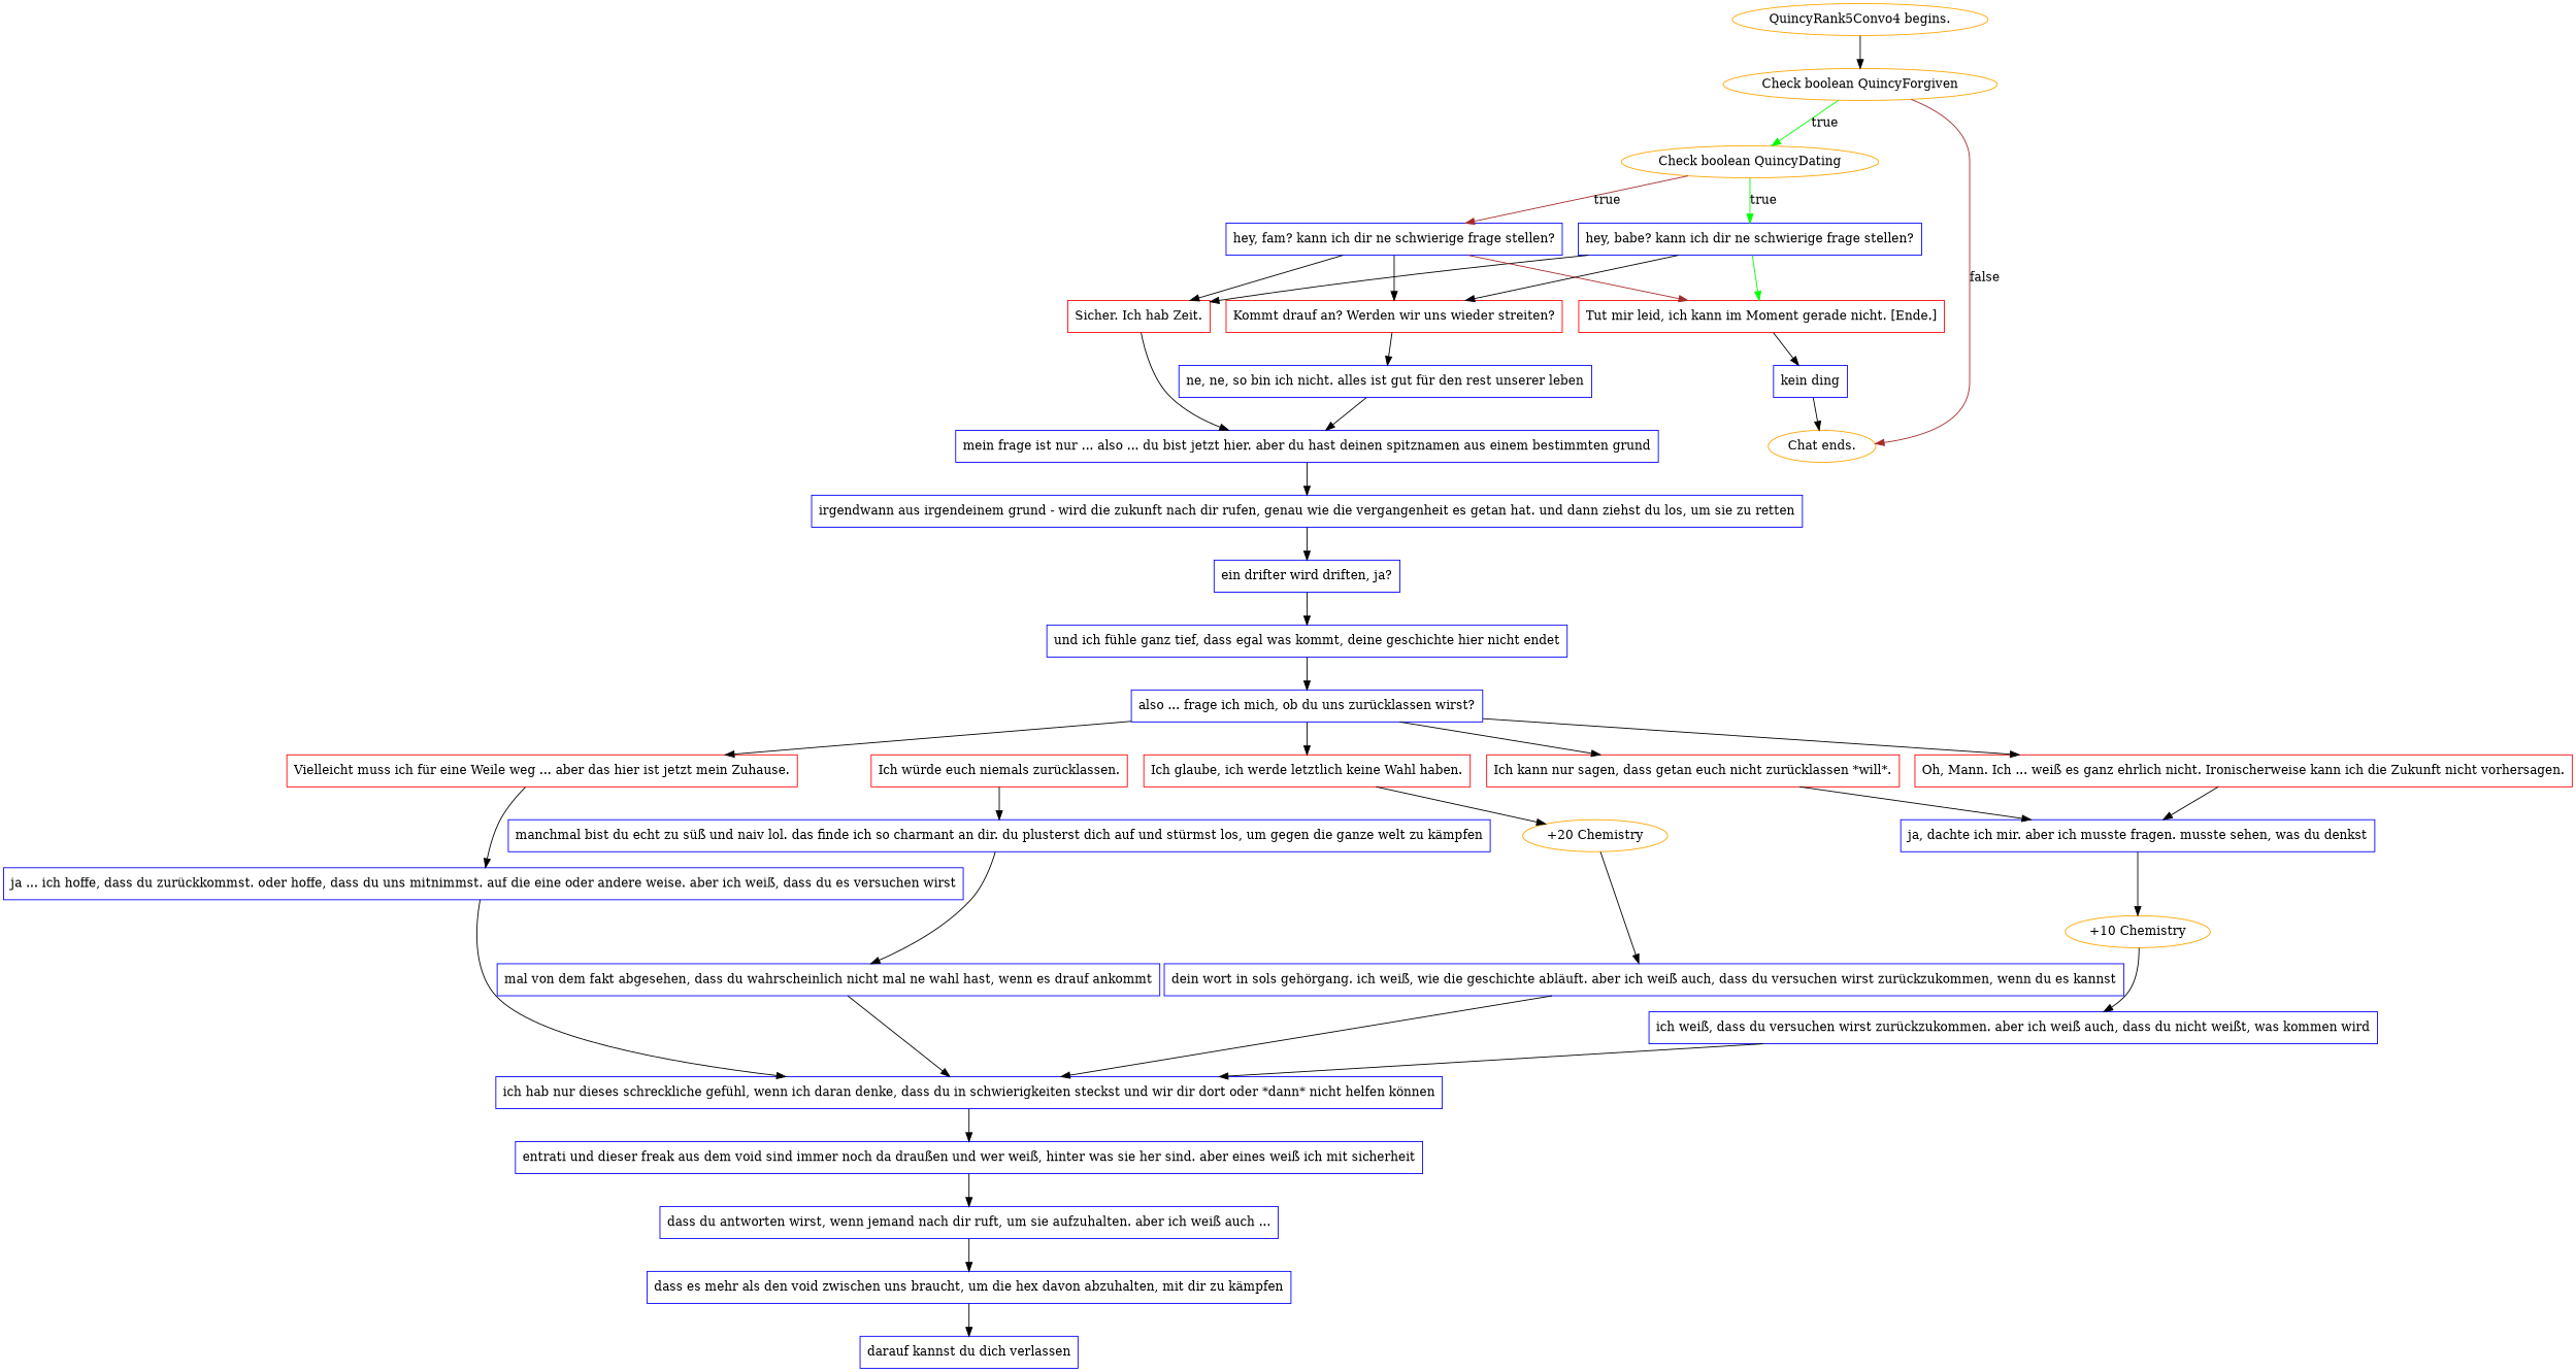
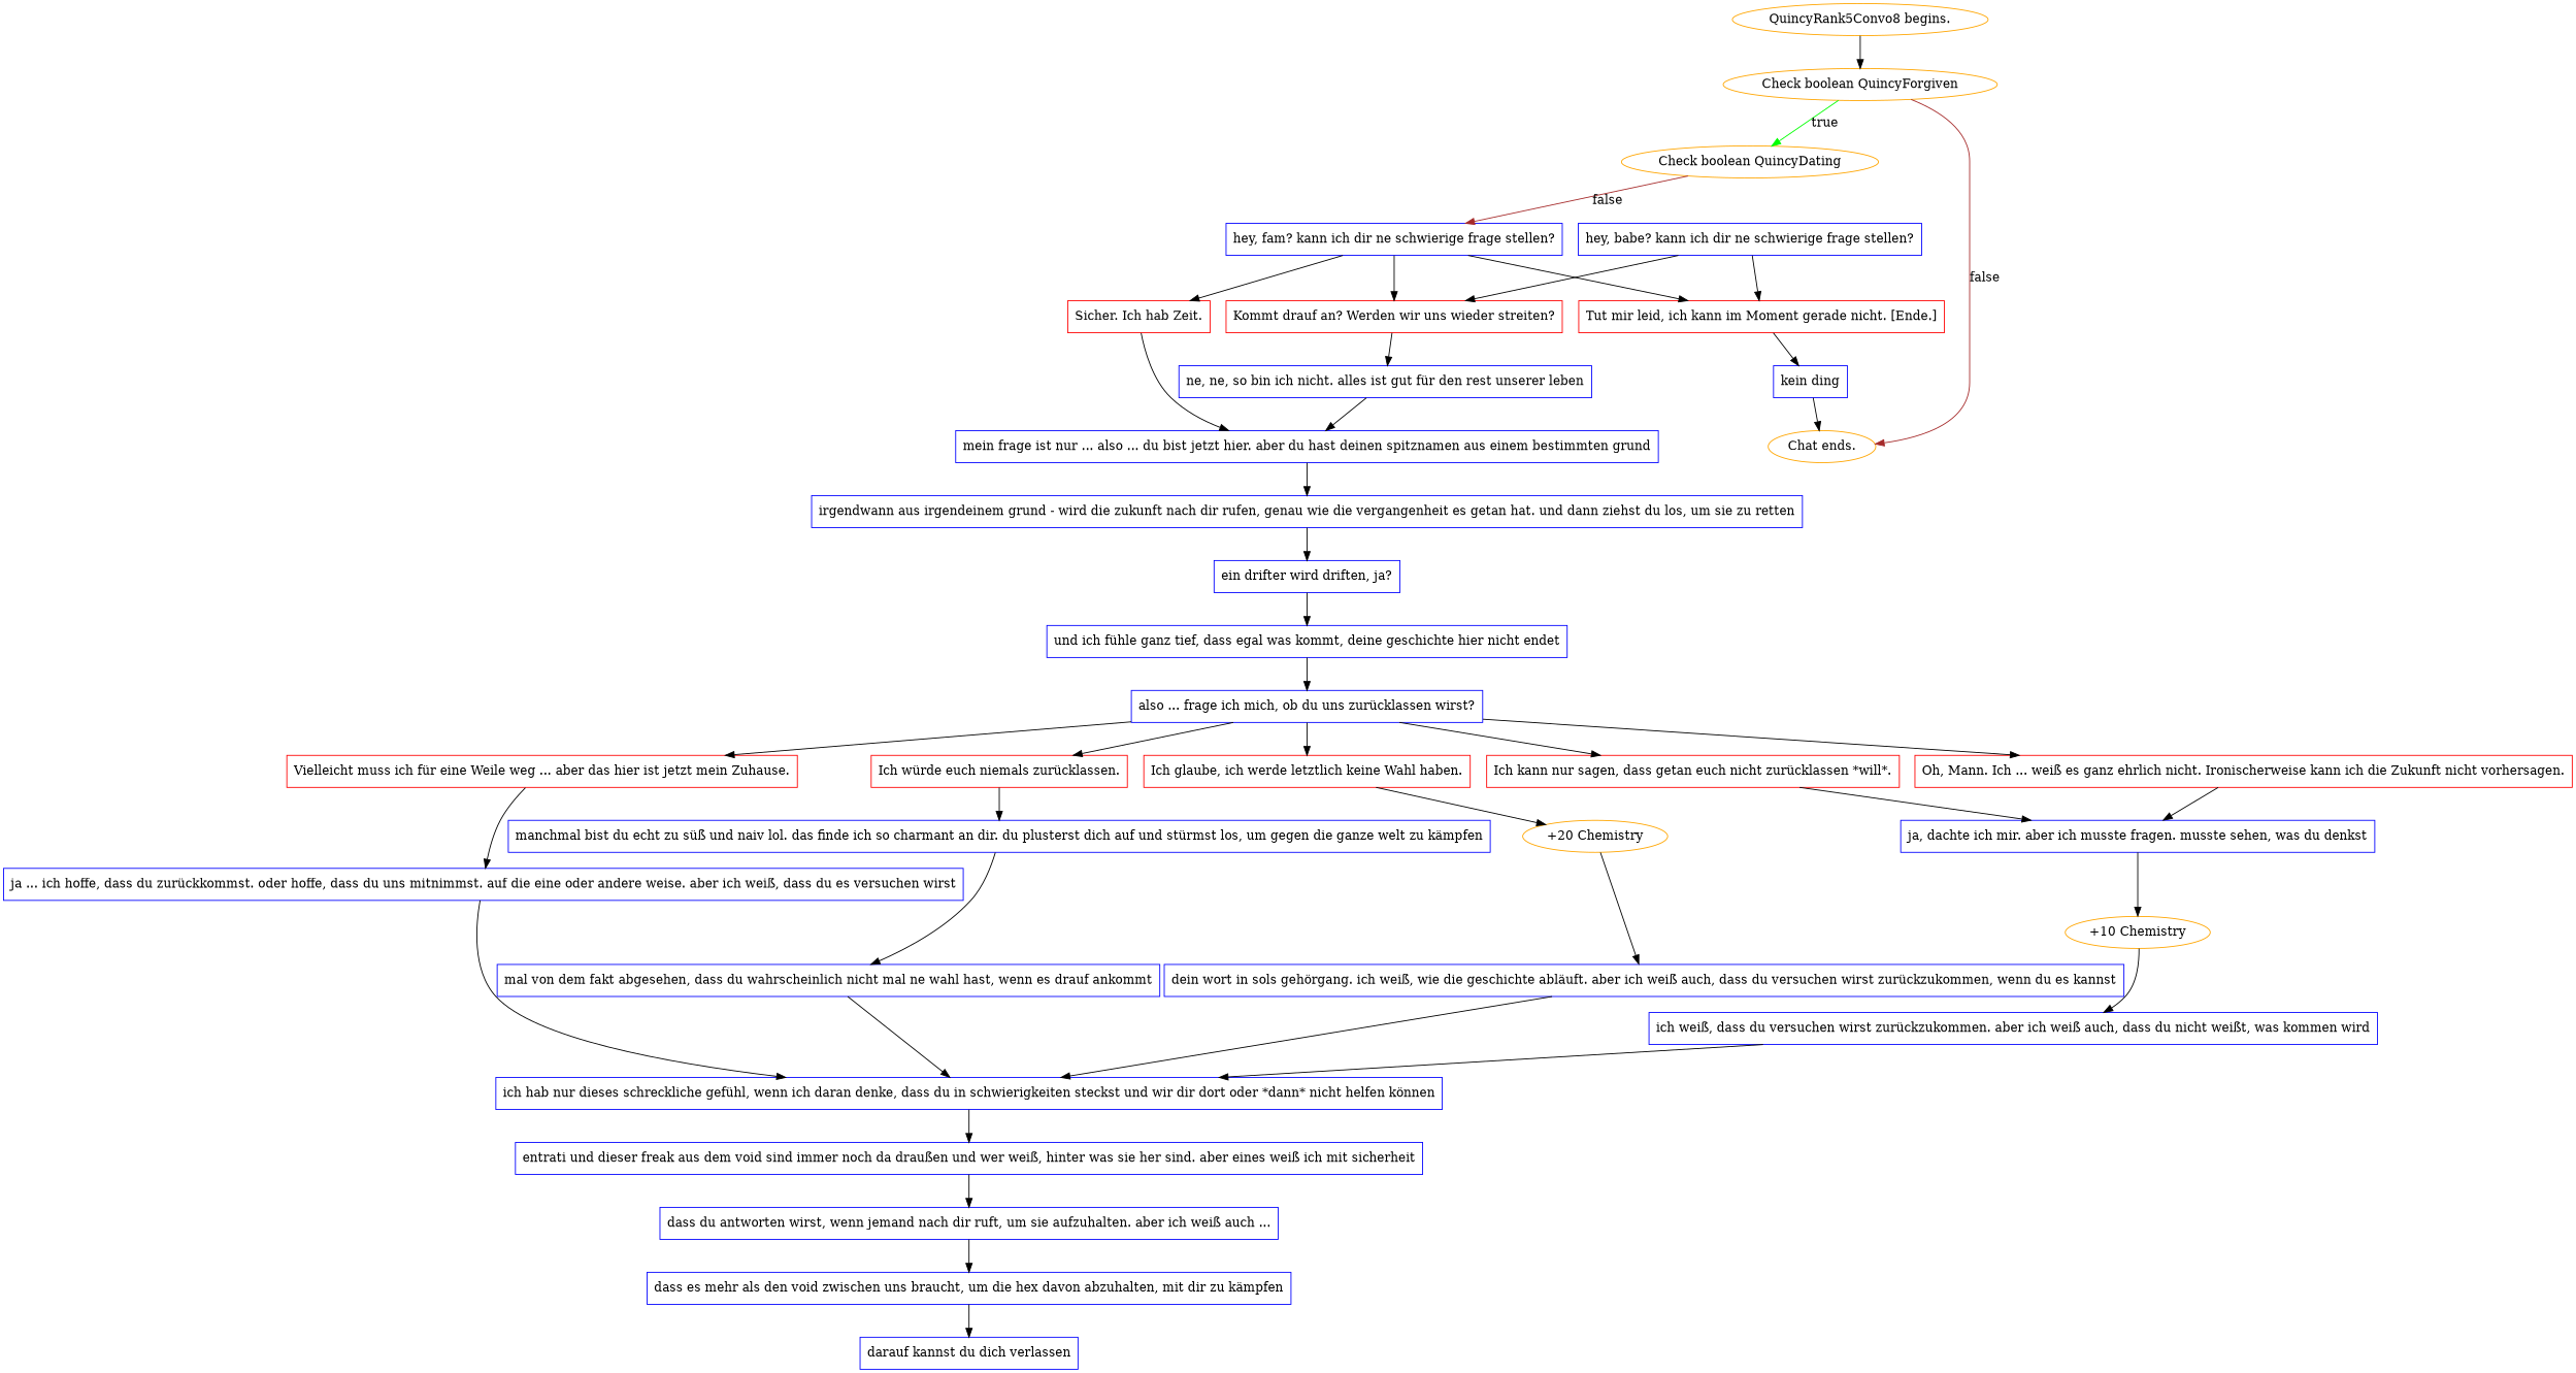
  digraph {
    node [color=blue shape=box]
-   "QuincyRank5Convo4 begins." [color=orange shape=""]
+   "QuincyRank5Convo4 begins." [color=orange label="QuincyRank5Convo8 begins." shape=""]
    n2 [color=orange label="Check boolean QuincyForgiven" shape=""]
    n3 [color=orange label="Check boolean QuincyDating" shape=""]
    "Chat ends." [color=orange shape=""]
    n5 [label="hey, babe? kann ich dir ne schwierige frage stellen?"]
    n6 [label="hey, fam? kann ich dir ne schwierige frage stellen?"]
    n7 [color=red label="Kommt drauf an? Werden wir uns wieder streiten?"]
    n8 [color=red label="Sicher. Ich hab Zeit."]
    n9 [color=red label="Tut mir leid, ich kann im Moment gerade nicht. [Ende.]"]
    n10 [label="ne, ne, so bin ich nicht. alles ist gut für den rest unserer leben"]
    n11 [label="mein frage ist nur ... also ... du bist jetzt hier. aber du hast deinen spitznamen aus einem bestimmten grund"]
    n12 [label="kein ding"]
    n13 [label="irgendwann aus irgendeinem grund - wird die zukunft nach dir rufen, genau wie die vergangenheit es getan hat. und dann ziehst du los, um sie zu retten"]
    n14 [label="ein drifter wird driften, ja?"]
    n15 [label="und ich fühle ganz tief, dass egal was kommt, deine geschichte hier nicht endet"]
    n16 [label="also ... frage ich mich, ob du uns zurücklassen wirst?"]
    n17 [color=red label="Oh, Mann. Ich ... weiß es ganz ehrlich nicht. Ironischerweise kann ich die Zukunft nicht vorhersagen."]
    n18 [color=red label="Ich kann nur sagen, dass getan euch nicht zurücklassen *will*."]
    n19 [color=red label="Ich würde euch niemals zurücklassen."]
    n20 [color=red label="Vielleicht muss ich für eine Weile weg ... aber das hier ist jetzt mein Zuhause."]
    n21 [color=red label="Ich glaube, ich werde letztlich keine Wahl haben."]
    n22 [label="ja, dachte ich mir. aber ich musste fragen. musste sehen, was du denkst"]
    n23 [label="manchmal bist du echt zu süß und naiv lol. das finde ich so charmant an dir. du plusterst dich auf und stürmst los, um gegen die ganze welt zu kämpfen"]
    n24 [label="ja ... ich hoffe, dass du zurückkommst. oder hoffe, dass du uns mitnimmst. auf die eine oder andere weise. aber ich weiß, dass du es versuchen wirst"]
    n25 [color=orange label="+20 Chemistry" shape=""]
    n26 [color=orange label="+10 Chemistry" shape=""]
    n27 [label="mal von dem fakt abgesehen, dass du wahrscheinlich nicht mal ne wahl hast, wenn es drauf ankommt"]
    n28 [label="ich hab nur dieses schreckliche gefühl, wenn ich daran denke, dass du in schwierigkeiten steckst und wir dir dort oder *dann* nicht helfen können"]
    n29 [label="dein wort in sols gehörgang. ich weiß, wie die geschichte abläuft. aber ich weiß auch, dass du versuchen wirst zurückzukommen, wenn du es kannst"]
    n30 [label="ich weiß, dass du versuchen wirst zurückzukommen. aber ich weiß auch, dass du nicht weißt, was kommen wird"]
    n31 [label="entrati und dieser freak aus dem void sind immer noch da draußen und wer weiß, hinter was sie her sind. aber eines weiß ich mit sicherheit"]
    n32 [label="dass du antworten wirst, wenn jemand nach dir ruft, um sie aufzuhalten. aber ich weiß auch ..."]
    n33 [label="dass es mehr als den void zwischen uns braucht, um die hex davon abzuhalten, mit dir zu kämpfen"]
    n34 [label="darauf kannst du dich verlassen"]
    "QuincyRank5Convo4 begins." -> n2
    n2 -> n3 [color=green label=true]
    n2 -> "Chat ends." [color=brown label=false]
-   n3 -> n5 [color=green label=true]
-   n3 -> n6 [color=brown label=true]
+   n3 -> n6 [color=brown label=false]
    n5 -> n7
-   n5 -> n8
-   n5 -> n9 [color=green]
+   n5 -> n9
    n6 -> n7
    n6 -> n8
-   n6 -> n9 [color=brown]
+   n6 -> n9
    n7 -> n10
    n8 -> n11
    n9 -> n12
    n10 -> n11
    n11 -> n13
    n12 -> "Chat ends."
    n13 -> n14
    n14 -> n15
    n15 -> n16
    n16 -> n17
    n16 -> n18
+   n16 -> n19
    n16 -> n20
    n16 -> n21
    n17 -> n22
    n18 -> n22
    n19 -> n23
    n20 -> n24
    n21 -> n25
    n22 -> n26
    n23 -> n27
    n24 -> n28
    n25 -> n29
    n26 -> n30
    n27 -> n28
    n28 -> n31
    n29 -> n28
    n30 -> n28
    n31 -> n32
    n32 -> n33
    n33 -> n34
  }
